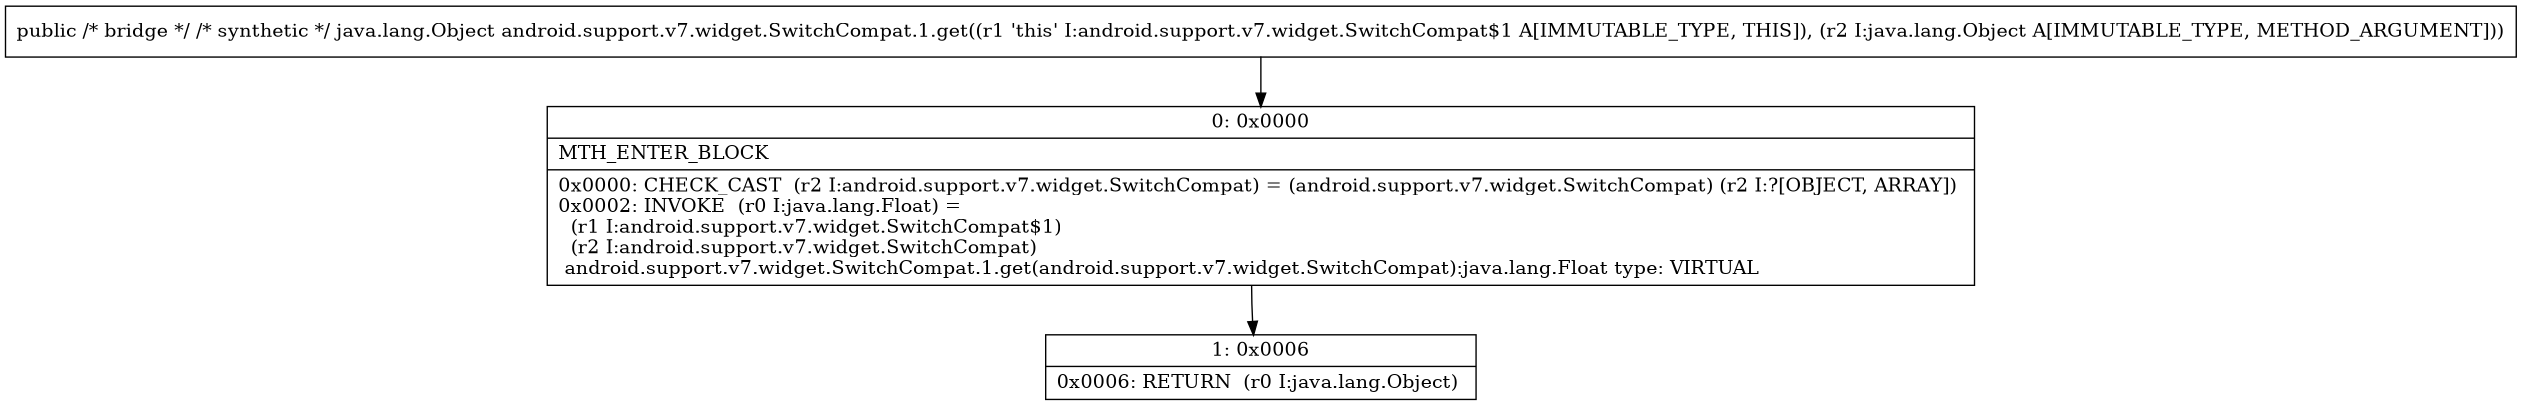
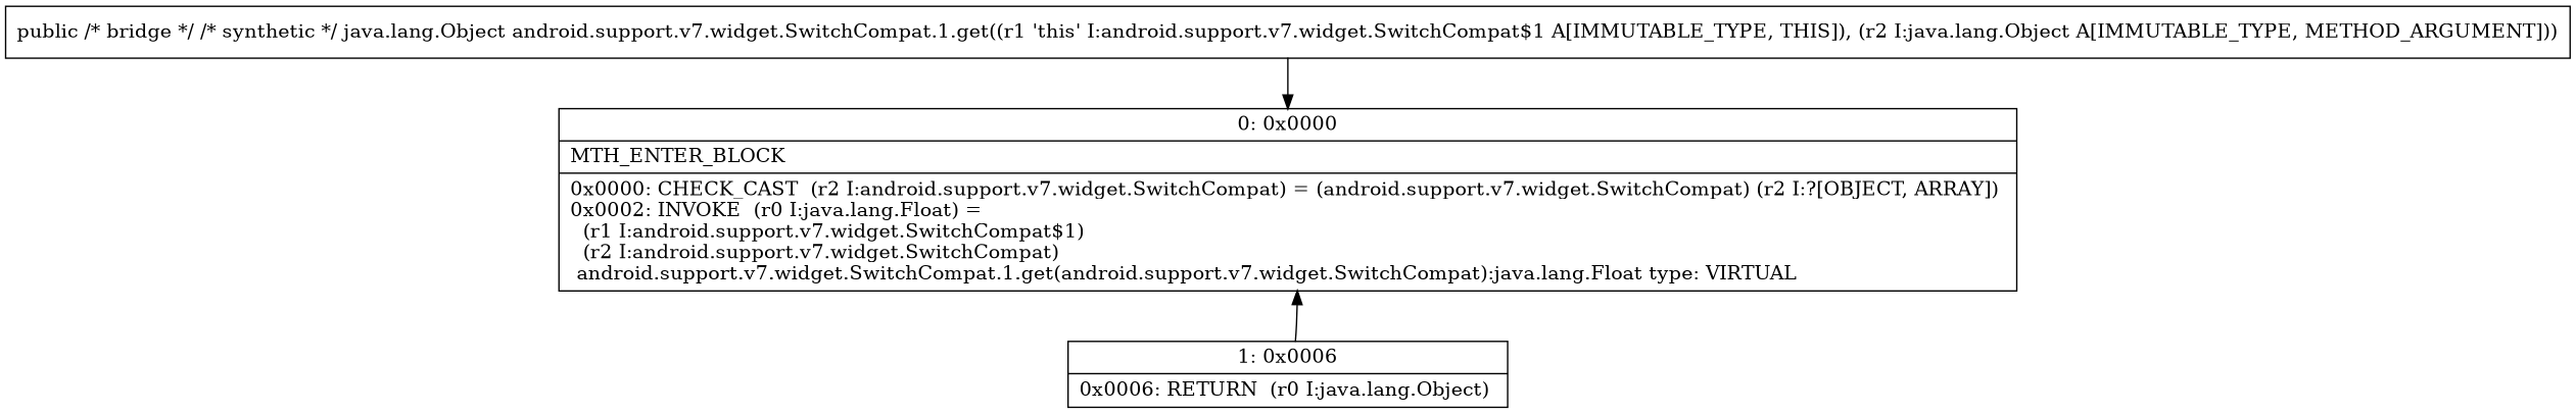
  digraph {
    node [shape=record]
    n1 [label="{0\:\ 0x0000|MTH_ENTER_BLOCK\l|0x0000: CHECK_CAST  (r2 I:android.support.v7.widget.SwitchCompat) = (android.support.v7.widget.SwitchCompat) (r2 I:?[OBJECT, ARRAY]) \l0x0002: INVOKE  (r0 I:java.lang.Float) = \l  (r1 I:android.support.v7.widget.SwitchCompat$1)\l  (r2 I:android.support.v7.widget.SwitchCompat)\l android.support.v7.widget.SwitchCompat.1.get(android.support.v7.widget.SwitchCompat):java.lang.Float type: VIRTUAL \l}"]
    n2 [label="{1\:\ 0x0006|0x0006: RETURN  (r0 I:java.lang.Object) \l}"]
    n3 [label="{public \/* bridge *\/ \/* synthetic *\/ java.lang.Object android.support.v7.widget.SwitchCompat.1.get((r1 'this' I:android.support.v7.widget.SwitchCompat$1 A[IMMUTABLE_TYPE, THIS]), (r2 I:java.lang.Object A[IMMUTABLE_TYPE, METHOD_ARGUMENT])) }"]
-   n1 -> n2
+   n2 -> n1
    n3 -> n1
  }
